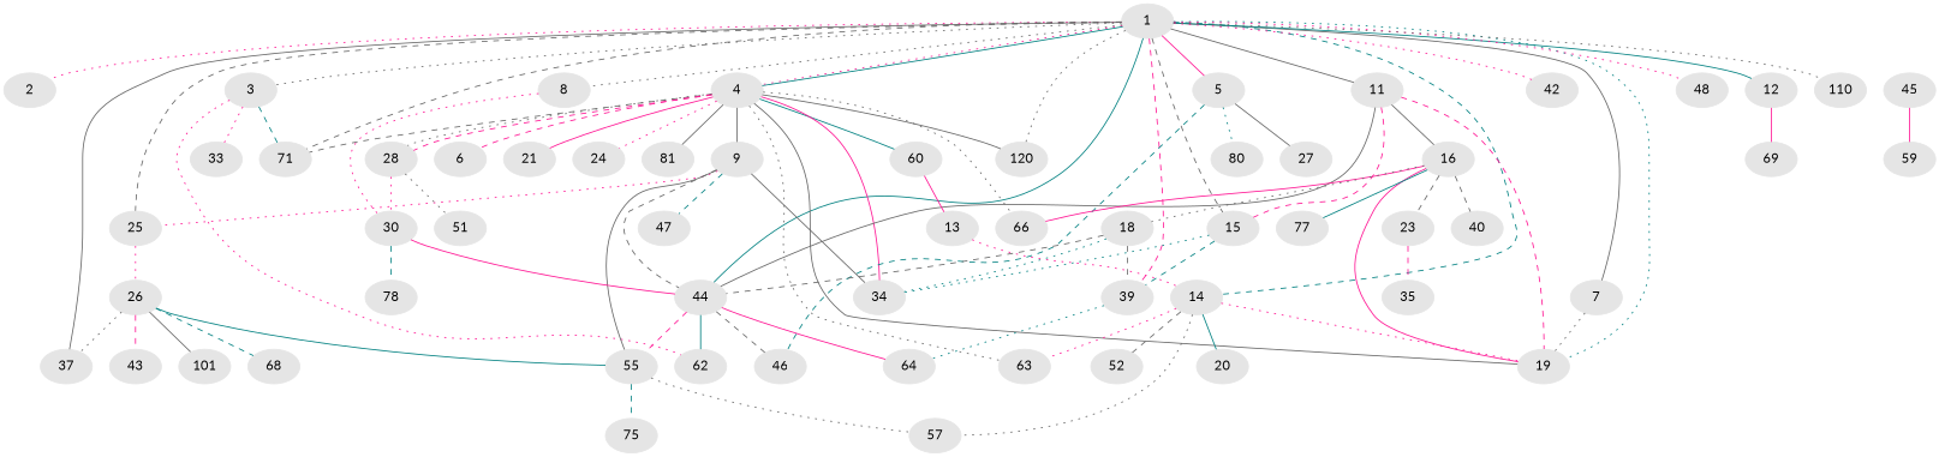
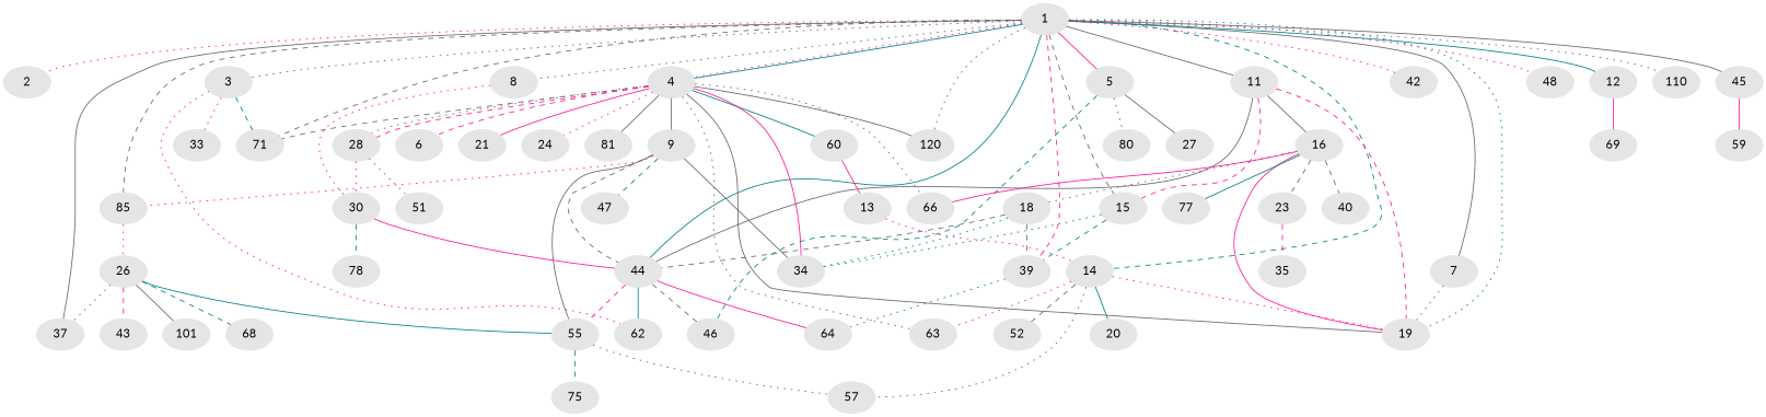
  graph {
    fontname=Lato
    node [color=gray90 fontname=Lato style=filled]
    edge [color=gray40 fontname=Lato style=dotted]
    1
    2
    3
    4
    5
    7
    8
    11 [super="+95+61+41+72"]
    12
    14 [super="+52"]
    15 [super="+85+88"]
    19 [super="+58"]
-   25 [super="+49+108"]
+   25 [super="+49+108" label=85]
    37 [super="+53"]
    39 [super="+112"]
    42
    44 [super="+92+106+117+91+54"]
    45
    48 [super="+67"]
    71 [super="+93+111"]
    110
    120
    33
    62 [super="+100"]
    6
    9 [super="+102+17+29+31"]
    n27 [label=60]
    21
    24
    28 [super="+83"]
    34 [super="+73+50+68"]
    63 [super="+107"]
    66
    81
    27
    46
    80
    30 [super="+76+109+56"]
    16 [super="+104"]
    69
    20
    n42 [label=52]
    57 [super="+82"]
    26 [super="+36+87"]
    64
    55 [super="+84"]
    59 [super="+118"]
    47
    13
    51
    78
    75
    18 [super="+114"]
    23
    40
    77
    35
    n58 [label=68]
    43 [super="+74+65"]
    101
    1 -- 2 [color=deeppink]
    1 -- 3
    1 -- 4 [color=deeppink]
    1 -- 4 [color=teal style=solid]
    1 -- 5 [color=deeppink style=solid]
    1 -- 7 [style=solid]
    1 -- 8
    1 -- 11 [style=solid weight=2]
    1 -- 12 [color=teal style=solid]
    1 -- 14 [color=teal style=dashed]
    1 -- 15 [style=dashed]
    1 -- 19 [color=teal weight=2]
    1 -- 25 [style=dashed]
    1 -- 37 [style=solid]
    1 -- 39 [color=deeppink style=dashed]
    1 -- 42 [color=deeppink]
    1 -- 44 [color=teal style=solid weight=2]
+   1 -- 45 [style=solid]
    1 -- 48 [color=deeppink]
    1 -- 71 [style=dashed]
    1 -- 110
    1 -- 120
    3 -- 71 [color=teal style=dashed]
    3 -- 33 [color=deeppink]
    3 -- 62 [color=deeppink]
    4 -- 19 [style=solid]
    4 -- 71 [style=dashed]
    4 -- 120 [style=solid]
    4 -- 6 [color=deeppink style=dashed]
    4 -- 9 [style=solid weight=3]
    4 -- n27 [color=teal style=solid]
    4 -- 21 [color=deeppink style=solid]
    4 -- 24 [color=deeppink]
    4 -- 28
    4 -- 28 [color=deeppink style=dashed]
    4 -- 34 [color=deeppink style=solid]
    4 -- 63
    4 -- 66
    4 -- 81 [style=solid]
    5 -- 27 [style=solid]
    5 -- 46 [color=teal style=dashed]
    5 -- 80 [color=teal]
    7 -- 19
    8 -- 30 [color=deeppink]
    11 -- 15 [color=deeppink style=dashed]
    11 -- 19 [color=deeppink style=dashed weight=2]
    11 -- 44 [style=solid weight=2]
    11 -- 16 [style=solid]
    12 -- 69 [color=deeppink style=solid]
    14 -- 19 [color=deeppink]
    14 -- 63 [color=deeppink]
    14 -- 20 [color=teal style=solid]
    14 -- n42 [style=dashed]
    14 -- 57
    15 -- 39 [color=teal style=dashed]
    15 -- 34 [color=teal]
    25 -- 26 [color=deeppink]
    39 -- 64 [color=teal]
    44 -- 62 [color=teal style=solid]
    44 -- 46 [style=dashed]
    44 -- 64 [color=deeppink style=solid]
    44 -- 55 [color=deeppink style=dashed weight=2]
    45 -- 59 [color=deeppink style=solid]
    9 -- 25 [color=deeppink]
    9 -- 44 [style=dashed]
    9 -- 34 [style=solid weight=3]
    9 -- 55 [style=solid]
    9 -- 47 [color=teal style=dashed]
    n27 -- 13 [color=deeppink style=solid]
    28 -- 30 [color=deeppink]
    28 -- 51
    30 -- 44 [color=deeppink style=solid weight=2]
    30 -- 78 [color=teal style=dashed]
    16 -- 19 [color=deeppink style=solid]
    16 -- 66 [color=deeppink style=solid]
    16 -- 18
    16 -- 23 [style=dashed]
    16 -- 40 [style=dashed]
    16 -- 77 [color=teal style=solid]
    26 -- 37
    26 -- 55 [color=teal style=solid]
    26 -- n58 [color=teal style=dashed]
    26 -- 43 [color=deeppink style=dashed]
    26 -- 101 [style=solid]
    55 -- 57
    55 -- 75 [color=teal style=dashed]
    13 -- 14 [color=deeppink]
    18 -- 39 [style=dashed]
    18 -- 44 [style=dashed]
    18 -- 34 [color=teal]
    23 -- 35 [color=deeppink style=dashed]
  }
